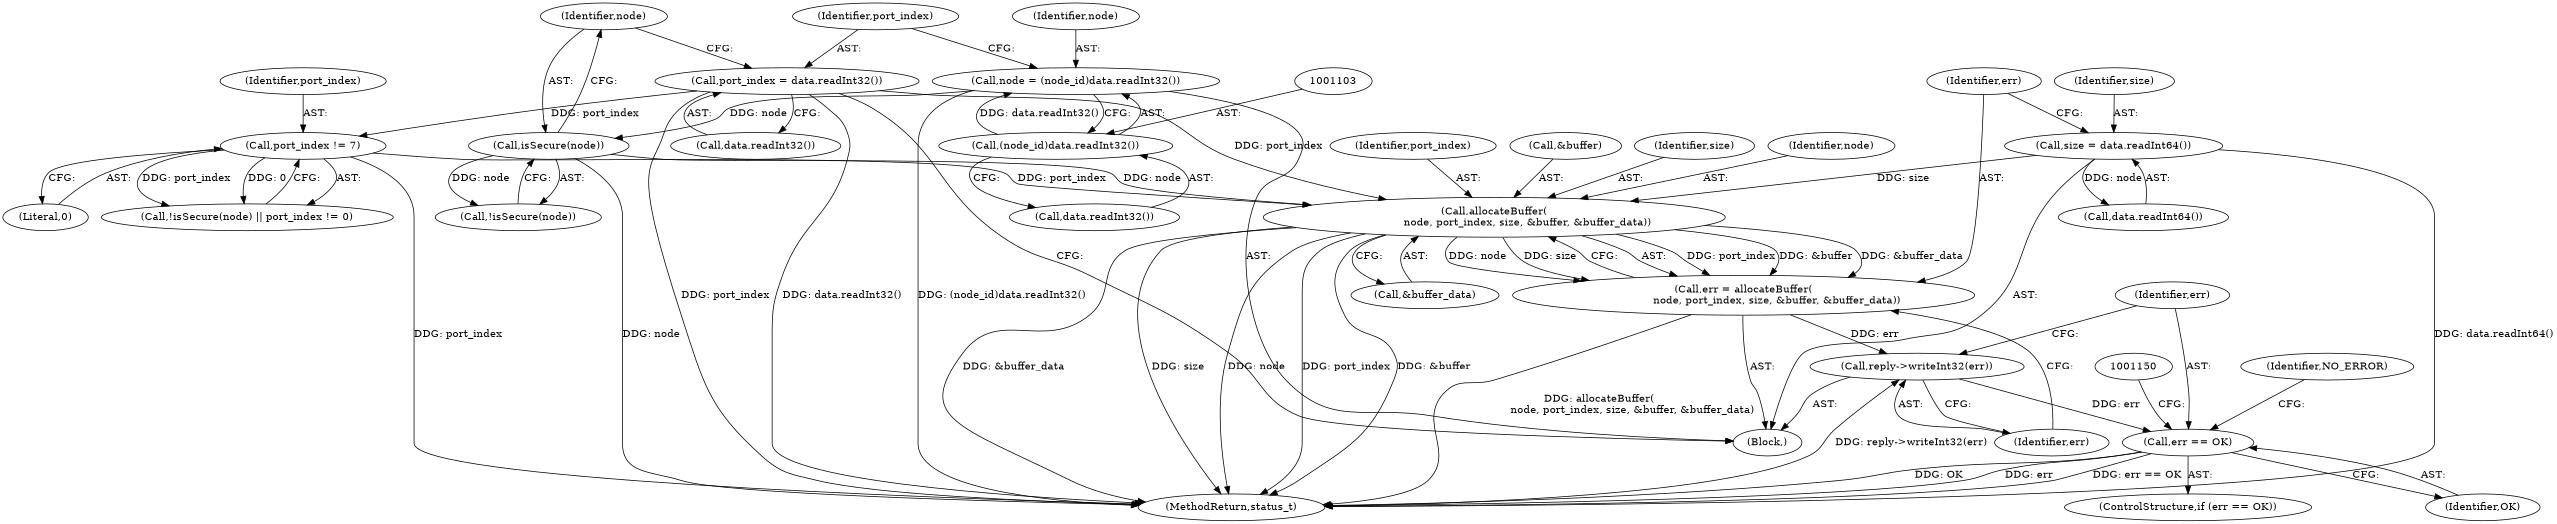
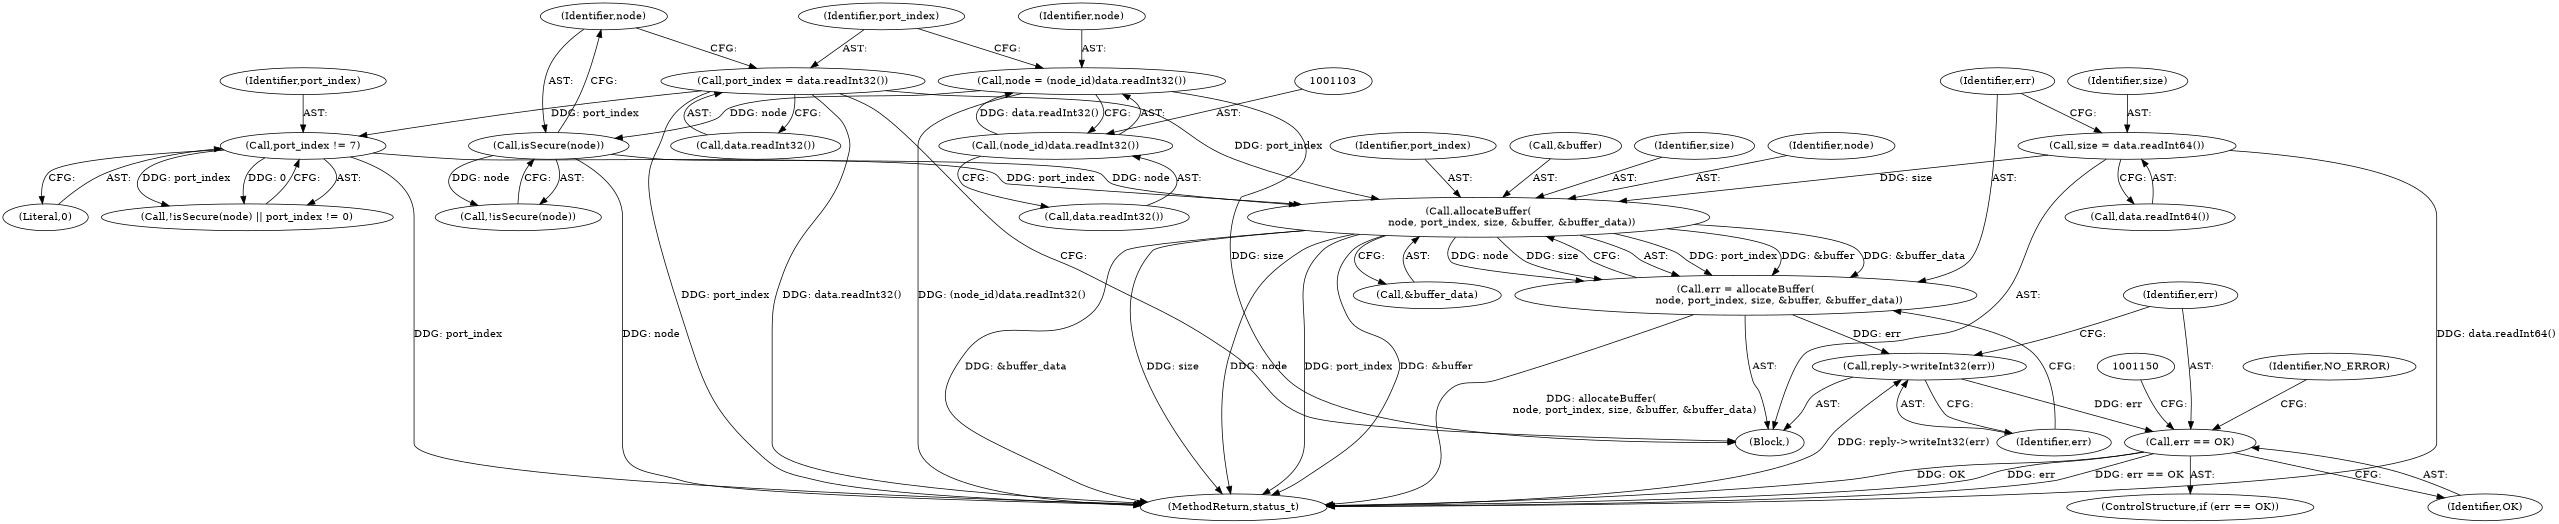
  digraph {
    n1 [label="(Call,allocateBuffer(\n                    node, port_index, size, &buffer, &buffer_data))"]
    n2 [label="(Call,err = allocateBuffer(\n                    node, port_index, size, &buffer, &buffer_data))"]
    n3 [label="(MethodReturn,status_t)"]
    n4 [label="(Call,&buffer_data)"]
    n5 [label="(Block,)"]
    n6 [label="(Call,reply->writeInt32(err))"]
    n7 [label="(Call,isSecure(node))"]
    n8 [label="(Call,!isSecure(node))"]
    n9 [label="(Identifier,node)"]
    n10 [label="(Call,port_index = data.readInt32())"]
    n11 [label="(Call,node = (node_id)data.readInt32())"]
    n12 [label="(Call,(node_id)data.readInt32())"]
    n13 [label="(Call,data.readInt32())"]
    n14 [label="(Call,port_index != 7)"]
    n15 [label="(Literal,0)"]
    n16 [label="(Call,!isSecure(node) || port_index != 0)"]
    n17 [label="(Call,data.readInt32())"]
    n18 [label="(Call,size = data.readInt64())"]
    n19 [label="(Call,data.readInt64())"]
    n20 [label="(Call,err == OK)"]
    n21 [label="(Identifier,err)"]
    n22 [label="(Identifier,OK)"]
    n23 [label="(ControlStructure,if (err == OK))"]
    n24 [label="(Identifier,port_index)"]
    n25 [label="(Identifier,port_index)"]
    n26 [label="(Identifier,node)"]
    n27 [label="(Call,&buffer)"]
    n28 [label="(Identifier,size)"]
    n29 [label="(Identifier,err)"]
    n30 [label="(Identifier,node)"]
    n31 [label="(Identifier,err)"]
    n32 [label="(Identifier,port_index)"]
    n33 [label="(Identifier,NO_ERROR)"]
    n34 [label="(Identifier,size)"]
    1001103
    1001150
    n1 -> n2 [label="AST: "]
    n1 -> n2 [label="DDG: port_index"]
    n1 -> n2 [label="DDG: &buffer"]
    n1 -> n2 [label="DDG: &buffer_data"]
    n1 -> n2 [label="DDG: node"]
    n1 -> n2 [label="DDG: size"]
    n1 -> n3 [label="DDG: node"]
    n1 -> n3 [label="DDG: port_index"]
    n1 -> n3 [label="DDG: &buffer"]
    n1 -> n3 [label="DDG: &buffer_data"]
    n1 -> n3 [label="DDG: size"]
    n1 -> n4 [label="CFG: "]
    n2 -> n1 [label="CFG: "]
    n2 -> n3 [label="DDG: allocateBuffer(\n                    node, port_index, size, &buffer, &buffer_data)"]
    n2 -> n5 [label="AST: "]
    n2 -> n6 [label="DDG: err"]
    n3 -> n6 [label="DDG: reply->writeInt32(err)"]
    n4 -> n1 [label="AST: "]
    n6 -> n5 [label="AST: "]
    n6 -> n20 [label="DDG: err"]
    n6 -> n21 [label="CFG: "]
    n7 -> n1 [label="DDG: node"]
    n7 -> n3 [label="DDG: node"]
    n7 -> n8 [label="AST: "]
    n7 -> n8 [label="DDG: node"]
    n7 -> n9 [label="CFG: "]
    n8 -> n7 [label="CFG: "]
    n9 -> n7 [label="AST: "]
    n9 -> n10 [label="CFG: "]
    n10 -> n1 [label="DDG: port_index"]
    n10 -> n3 [label="DDG: data.readInt32()"]
    n10 -> n3 [label="DDG: port_index"]
    n10 -> n5 [label="CFG: "]
    n10 -> n14 [label="DDG: port_index"]
    n10 -> n17 [label="CFG: "]
    n11 -> n3 [label="DDG: (node_id)data.readInt32()"]
-   n11 -> n5 [label="AST: "]
+   n11 -> n5 [label="DDG: size"]
    n11 -> n7 [label="DDG: node"]
    n11 -> n12 [label="CFG: "]
    n12 -> n11 [label="AST: "]
    n12 -> n11 [label="DDG: data.readInt32()"]
    n12 -> n13 [label="CFG: "]
    n13 -> n12 [label="AST: "]
    n14 -> n1 [label="DDG: port_index"]
    n14 -> n3 [label="DDG: port_index"]
    n14 -> n15 [label="CFG: "]
    n14 -> n16 [label="AST: "]
    n14 -> n16 [label="DDG: port_index"]
    n14 -> n16 [label="DDG: 0"]
    n15 -> n14 [label="AST: "]
    n16 -> n14 [label="CFG: "]
    n17 -> n10 [label="AST: "]
    n18 -> n1 [label="DDG: size"]
    n18 -> n3 [label="DDG: data.readInt64()"]
    n18 -> n5 [label="AST: "]
-   n18 -> n19 [label="DDG: node"]
+   n18 -> n19 [label="CFG: "]
    n19 -> n18 [label="AST: "]
    n20 -> n3 [label="DDG: OK"]
    n20 -> n3 [label="DDG: err"]
    n20 -> n3 [label="DDG: err == OK"]
    n20 -> n22 [label="CFG: "]
    n20 -> n23 [label="AST: "]
    n21 -> n2 [label="CFG: "]
    n21 -> n6 [label="AST: "]
    n22 -> n20 [label="AST: "]
    n24 -> n14 [label="AST: "]
    n25 -> n1 [label="AST: "]
    n26 -> n11 [label="AST: "]
    n27 -> n1 [label="AST: "]
    n28 -> n1 [label="AST: "]
    n29 -> n6 [label="CFG: "]
    n29 -> n20 [label="AST: "]
    n30 -> n1 [label="AST: "]
    n31 -> n2 [label="AST: "]
    n31 -> n18 [label="CFG: "]
    n32 -> n10 [label="AST: "]
    n32 -> n11 [label="CFG: "]
    n33 -> n20 [label="CFG: "]
    n34 -> n18 [label="AST: "]
    1001103 -> n12 [label="AST: "]
    1001150 -> n20 [label="CFG: "]
  }
